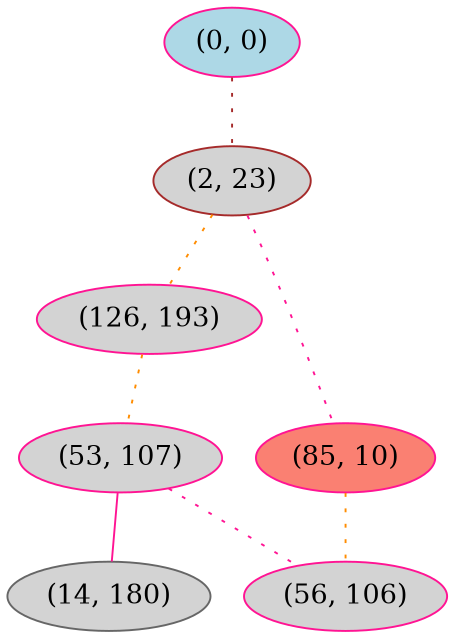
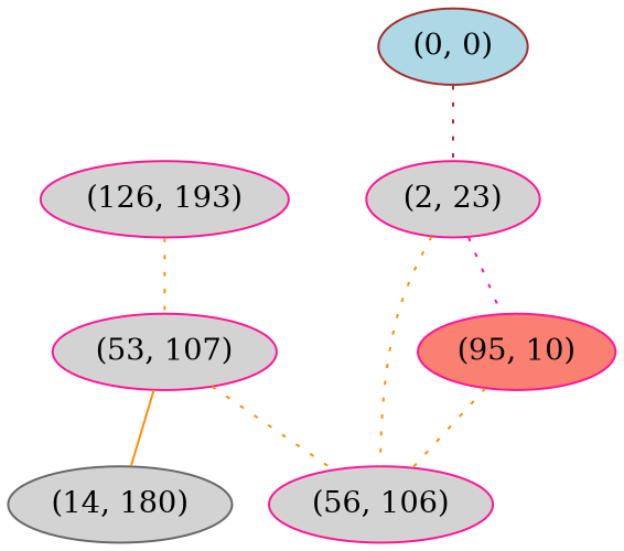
  graph {
    node [color=deeppink fillcolor=lightgrey style=filled]
    edge [color=darkorange style=dotted weight=1]
    "(126, 193)"
    "(53, 107)"
    n3 [label="(56, 106)"]
    "(14, 180)" [color=gray40]
-   "(0, 0)" [fillcolor=lightblue]
-   "(2, 23)" [color=brown]
-   "(85, 10)" [fillcolor=salmon]
+   "(0, 0)" [color=brown fillcolor=lightblue]
+   "(2, 23)"
+   "(85, 10)" [fillcolor=salmon label="(95, 10)"]
    "(126, 193)" -- "(53, 107)"
-   "(53, 107)" -- n3 [color=deeppink]
-   "(53, 107)" -- "(14, 180)" [color=deeppink style=solid]
+   "(53, 107)" -- n3
+   "(53, 107)" -- "(14, 180)" [style=solid]
    "(0, 0)" -- "(2, 23)" [color=brown weight=4]
-   "(2, 23)" -- "(126, 193)"
+   "(2, 23)" -- n3
    "(2, 23)" -- "(85, 10)" [color=deeppink]
    "(85, 10)" -- n3
  }
